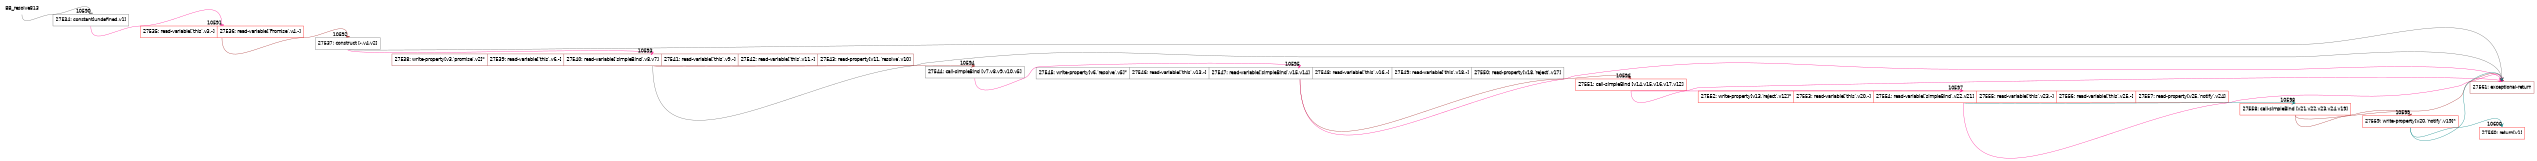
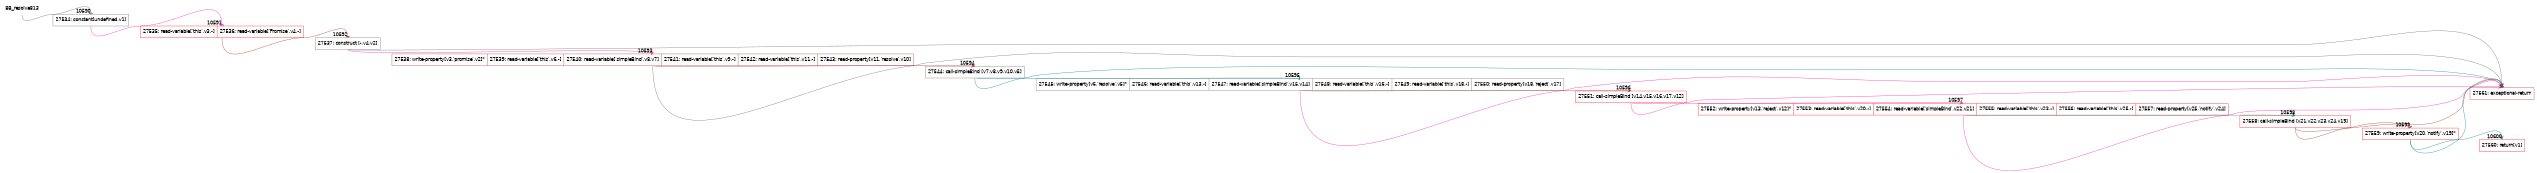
  digraph {
    fontname="DejaVu Sans"
    rankdir=LR
    node [color=red fontname="DejaVu Sans" shape=record]
    edge [arrowhead=vee color=deeppink fontname="DejaVu Sans" headport=n tailport=s]
    n1 [color=deeppink label=BB_resolve813 shape=none]
    n2 [color=gray40 label="{27534: constant[undefined,v1]}"]
    n3 [label="{27535: read-variable['this',v3,-]|27536: read-variable['Promise',v4,-]}"]
    n4 [color=gray40 label="{27537: construct [-,v4,v2]}"]
    n5 [color=brown label="{27561: exceptional-return}"]
    n6 [color=brown label="{27538: write-property[v3,'promise',v2]*|27539: read-variable['this',v6,-]|27540: read-variable['simpleBind',v8,v7]|27541: read-variable['this',v9,-]|27542: read-variable['this',v11,-]|27543: read-property[v11,'resolve',v10]}"]
    n7 [color=gray40 label="{27544: call-simpleBind [v7,v8,v9,v10,v5]}"]
    n8 [color=gray40 label="{27545: write-property[v6,'resolve',v5]*|27546: read-variable['this',v13,-]|27547: read-variable['simpleBind',v15,v14]|27548: read-variable['this',v16,-]|27549: read-variable['this',v18,-]|27550: read-property[v18,'reject',v17]}"]
    n9 [label="{27551: call-simpleBind [v14,v15,v16,v17,v12]}"]
    n10 [label="{27552: write-property[v13,'reject',v12]*|27553: read-variable['this',v20,-]|27554: read-variable['simpleBind',v22,v21]|27555: read-variable['this',v23,-]|27556: read-variable['this',v25,-]|27557: read-property[v25,'notify',v24]}"]
    n11 [label="{27558: call-simpleBind [v21,v22,v23,v24,v19]}"]
    n12 [label="{27559: write-property[v20,'notify',v19]*}"]
    n13 [label="{27560: return[v1]}"]
    n1 -> n2 [arrowhead=tee color=gray40 headlabel="    10590"]
    n2 -> n3 [arrowhead=tee headlabel="      10591"]
    n3 -> n4 [arrowhead=tee color=brown headlabel="      10592"]
    n4 -> n5 [color=gray40]
    n4 -> n6 [arrowhead=tee headlabel="      10593"]
    n6 -> n5 [arrowhead=tee color=gray40]
    n6 -> n7 [color=brown headlabel="      10594"]
-   n7 -> n8 [arrowhead=tee headlabel="      10595"]
+   n7 -> n5 [color=teal]
+   n7 -> n8 [arrowhead=tee color=teal headlabel="      10595"]
    n8 -> n5
    n8 -> n9 [color=brown headlabel="      10596"]
    n9 -> n5
    n9 -> n10 [headlabel="      10597"]
    n10 -> n5 [arrowhead=tee]
    n10 -> n11 [color=teal headlabel="      10598"]
    n11 -> n5 [color=brown]
    n11 -> n12 [arrowhead=tee color=brown headlabel="      10599"]
    n12 -> n5 [color=teal]
    n12 -> n13 [color=teal headlabel="      10600"]
  }
